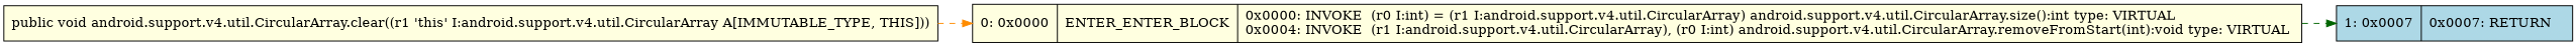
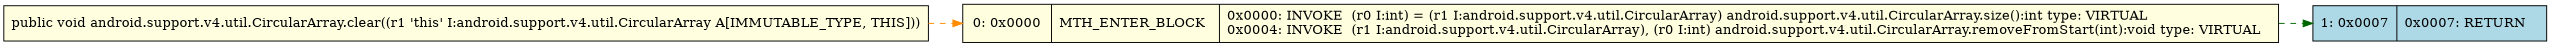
  digraph {
    rankdir=LR
    node [shape=record style=filled fillcolor=lightyellow]
    edge [style=dashed]
-   n1 [label="{0\:\ 0x0000|ENTER_ENTER_BLOCK\l|0x0000: INVOKE  (r0 I:int) = (r1 I:android.support.v4.util.CircularArray) android.support.v4.util.CircularArray.size():int type: VIRTUAL \l0x0004: INVOKE  (r1 I:android.support.v4.util.CircularArray), (r0 I:int) android.support.v4.util.CircularArray.removeFromStart(int):void type: VIRTUAL \l}"]
+   n1 [label="{0\:\ 0x0000|MTH_ENTER_BLOCK\l|0x0000: INVOKE  (r0 I:int) = (r1 I:android.support.v4.util.CircularArray) android.support.v4.util.CircularArray.size():int type: VIRTUAL \l0x0004: INVOKE  (r1 I:android.support.v4.util.CircularArray), (r0 I:int) android.support.v4.util.CircularArray.removeFromStart(int):void type: VIRTUAL \l}"]
    n2 [label="{1\:\ 0x0007|0x0007: RETURN   \l}" fillcolor=lightblue]
    n3 [label="{public void android.support.v4.util.CircularArray.clear((r1 'this' I:android.support.v4.util.CircularArray A[IMMUTABLE_TYPE, THIS])) }"]
    n1 -> n2 [color=darkgreen]
    n3 -> n1 [color=darkorange]
  }
